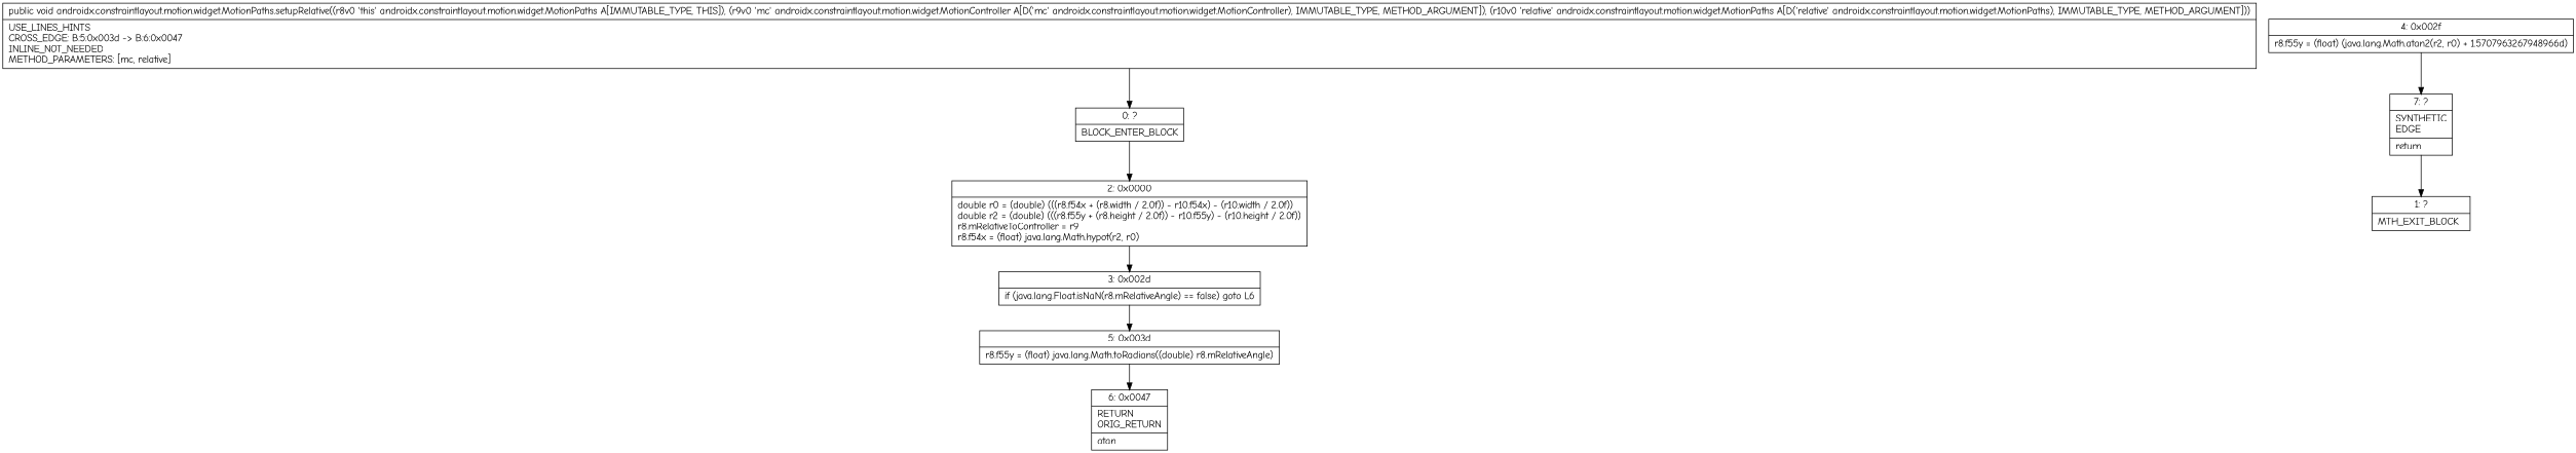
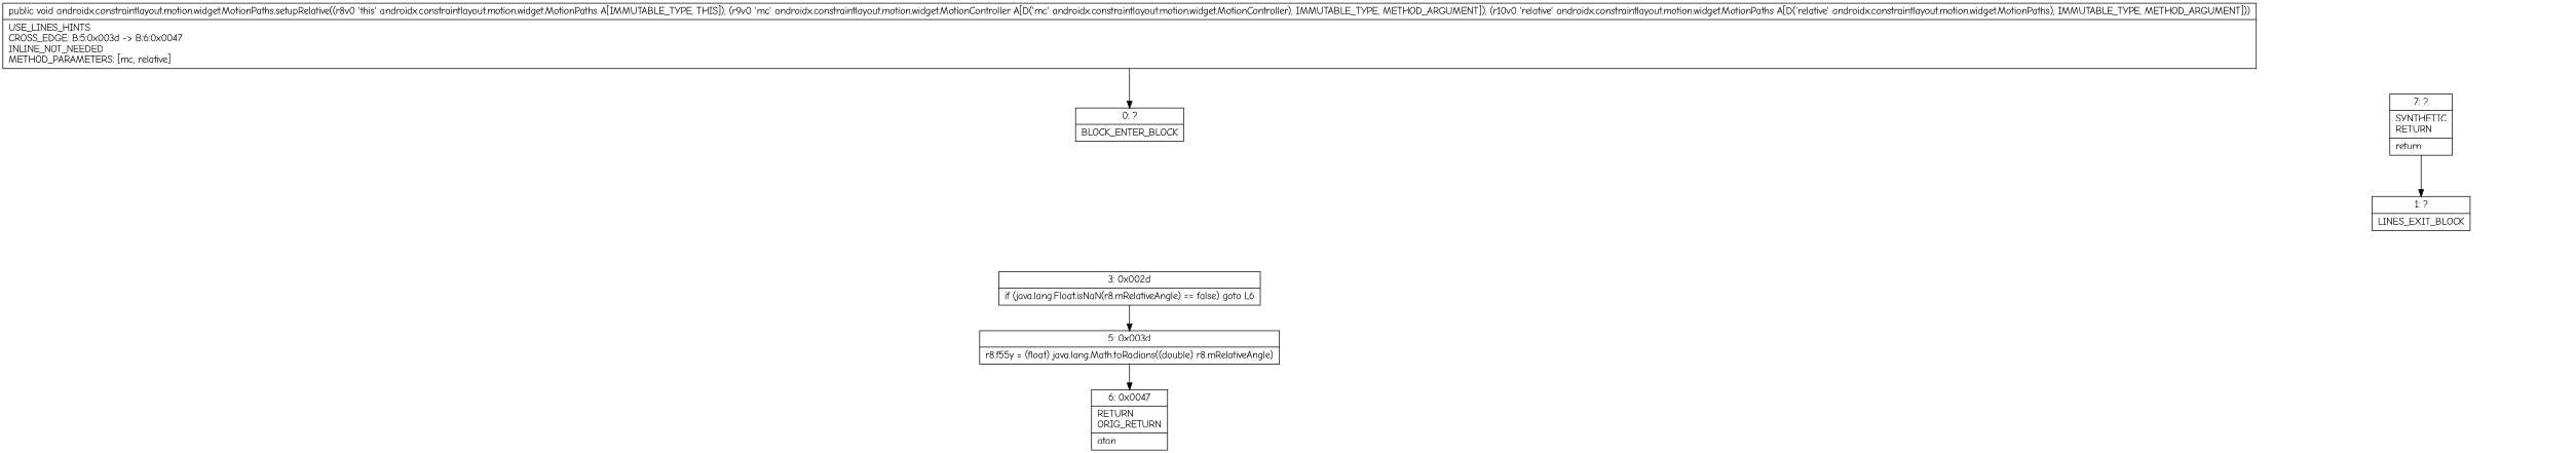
  digraph {
    fontname="Comic Neue"
    node [fontname="Comic Neue" shape=record]
    edge [fontname="Comic Neue"]
    n1 [label="{0\:\ ?|BLOCK_ENTER_BLOCK\l}"]
-   n2 [label="{2\:\ 0x0000|double r0 = (double) (((r8.f54x + (r8.width \/ 2.0f)) \- r10.f54x) \- (r10.width \/ 2.0f))\ldouble r2 = (double) (((r8.f55y + (r8.height \/ 2.0f)) \- r10.f55y) \- (r10.height \/ 2.0f))\lr8.mRelativeToController = r9\lr8.f54x = (float) java.lang.Math.hypot(r2, r0)\l}"]
    n3 [label="{3\:\ 0x002d|if (java.lang.Float.isNaN(r8.mRelativeAngle) == false) goto L6\l}"]
    n4 [label="{5\:\ 0x003d|r8.f55y = (float) java.lang.Math.toRadians((double) r8.mRelativeAngle)\l}"]
-   n5 [label="{4\:\ 0x002f|r8.f55y = (float) (java.lang.Math.atan2(r2, r0) + 1.5707963267948966d)\l}"]
-   n6 [label="{7\:\ ?|SYNTHETIC\lEDGE\l|return\l}"]
+   n6 [label="{7\:\ ?|SYNTHETIC\lRETURN\l|return\l}"]
    n7 [label="{6\:\ 0x0047|RETURN\lORIG_RETURN\l|atan\l}"]
-   n8 [label="{1\:\ ?|MTH_EXIT_BLOCK\l}"]
+   n8 [label="{1\:\ ?|LINES_EXIT_BLOCK\l}"]
    n9 [label="{public void androidx.constraintlayout.motion.widget.MotionPaths.setupRelative((r8v0 'this' androidx.constraintlayout.motion.widget.MotionPaths A[IMMUTABLE_TYPE, THIS]), (r9v0 'mc' androidx.constraintlayout.motion.widget.MotionController A[D('mc' androidx.constraintlayout.motion.widget.MotionController), IMMUTABLE_TYPE, METHOD_ARGUMENT]), (r10v0 'relative' androidx.constraintlayout.motion.widget.MotionPaths A[D('relative' androidx.constraintlayout.motion.widget.MotionPaths), IMMUTABLE_TYPE, METHOD_ARGUMENT]))  | USE_LINES_HINTS\lCROSS_EDGE: B:5:0x003d \-\> B:6:0x0047\lINLINE_NOT_NEEDED\lMETHOD_PARAMETERS: [mc, relative]\l}"]
-   n1 -> n2
-   n2 -> n3
    n3 -> n4
    n4 -> n7
-   n5 -> n6
    n6 -> n8
    n9 -> n1
  }
